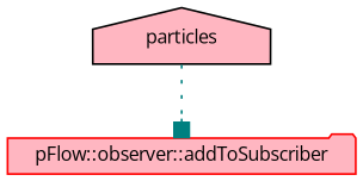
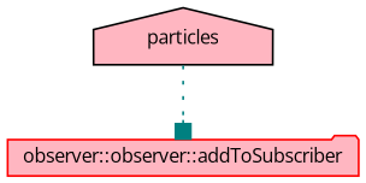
  digraph {
    rankdir=TB
    fontname="Open Sans"
    node [fillcolor=lightpink fontname="Open Sans" fontsize=10 style=filled]
    n1 [color=black fontcolor=black height=0.2 label=particles shape=house width=0.4]
-   n2 [color=red height=0.2 label="pFlow::observer::addToSubscriber" shape=folder width=0.4]
+   n2 [color=red height=0.2 label="observer::observer::addToSubscriber" shape=folder width=0.4]
    n1 -> n2 [color=teal fontname="Open Sans" fontsize=10 labelfontname=Helvetica labelfontsize=10 style=dotted arrowhead=box]
  }
